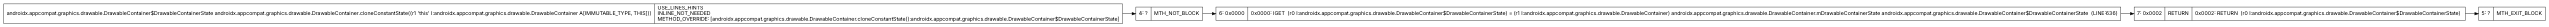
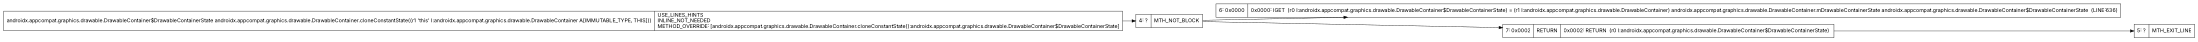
  digraph {
    fontname=Inter
    rankdir=LR
    node [fontname=Inter shape=record]
    edge [fontname=Inter]
    n1 [label="{4\:\ ?|MTH_NOT_BLOCK\l}"]
    n2 [label="{6\:\ 0x0000|0x0000: IGET  (r0 I:androidx.appcompat.graphics.drawable.DrawableContainer$DrawableContainerState) = (r1 I:androidx.appcompat.graphics.drawable.DrawableContainer) androidx.appcompat.graphics.drawable.DrawableContainer.mDrawableContainerState androidx.appcompat.graphics.drawable.DrawableContainer$DrawableContainerState  (LINE:636)\l}"]
    n3 [label="{7\:\ 0x0002|RETURN\l|0x0002: RETURN  (r0 I:androidx.appcompat.graphics.drawable.DrawableContainer$DrawableContainerState) \l}"]
-   n4 [label="{5\:\ ?|MTH_EXIT_BLOCK\l}"]
+   n4 [label="{5\:\ ?|MTH_EXIT_LINE\l}"]
    n5 [label="{androidx.appcompat.graphics.drawable.DrawableContainer$DrawableContainerState androidx.appcompat.graphics.drawable.DrawableContainer.cloneConstantState((r1 'this' I:androidx.appcompat.graphics.drawable.DrawableContainer A[IMMUTABLE_TYPE, THIS]))  | USE_LINES_HINTS\lINLINE_NOT_NEEDED\lMETHOD_OVERRIDE: [androidx.appcompat.graphics.drawable.DrawableContainer.cloneConstantState():androidx.appcompat.graphics.drawable.DrawableContainer$DrawableContainerState]\l}"]
    n1 -> n2
-   n2 -> n3
+   n1 -> n3
    n3 -> n4
    n5 -> n1
  }
